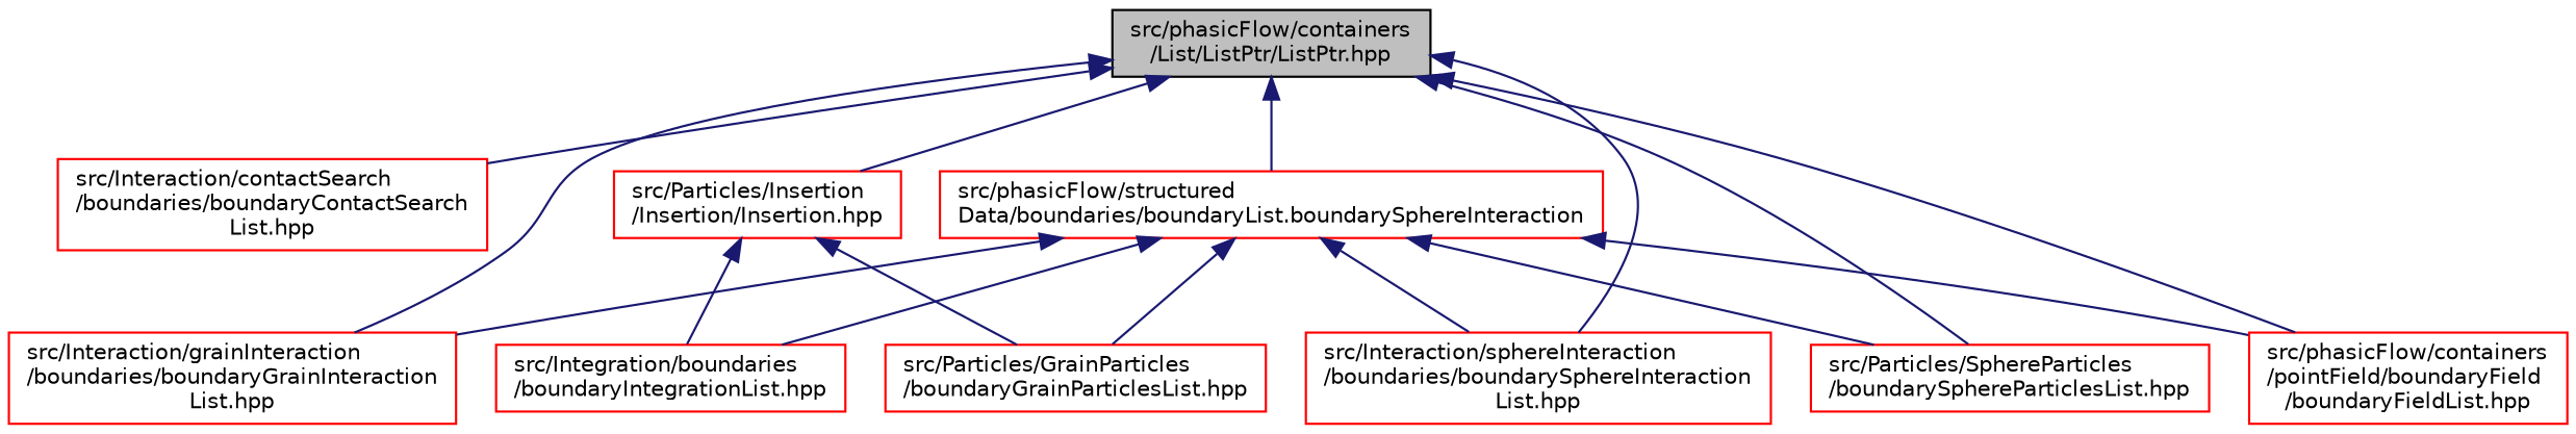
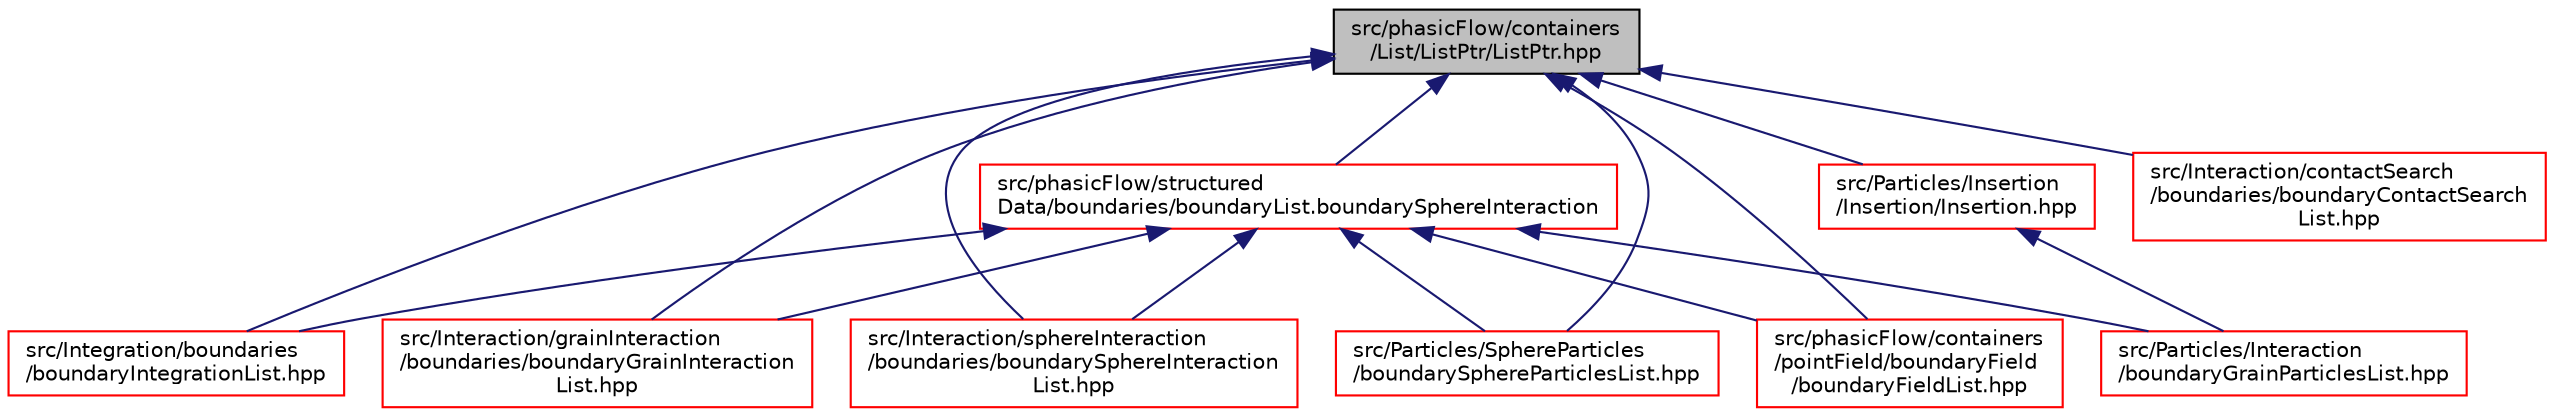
  digraph {
    node [color=red fillcolor=white fontname=Helvetica fontsize=10 shape=record style=filled]
    edge [color=midnightblue dir=back fontname=Helvetica fontsize=10 labelfontname=Helvetica labelfontsize=10 style=solid]
    n1 [color=black fillcolor=grey75 fontcolor=black height=0.2 label="src/phasicFlow/containers\l/List/ListPtr/ListPtr.hpp" width=0.4]
    n2 [height=0.2 label="src/Integration/boundaries\l/boundaryIntegrationList.hpp" width=0.4]
    n3 [height=0.2 label="src/Interaction/contactSearch\l/boundaries/boundaryContactSearch\lList.hpp" width=0.4]
    n4 [height=0.2 label="src/Interaction/grainInteraction\l/boundaries/boundaryGrainInteraction\lList.hpp" width=0.4]
    n5 [height=0.2 label="src/Interaction/sphereInteraction\l/boundaries/boundarySphereInteraction\lList.hpp" width=0.4]
    n6 [height=0.2 label="src/Particles/Insertion\l/Insertion/Insertion.hpp" width=0.4]
    n7 [height=0.2 label="src/Particles/SphereParticles\l/boundarySphereParticlesList.hpp" width=0.4]
    n8 [height=0.2 label="src/phasicFlow/containers\l/pointField/boundaryField\l/boundaryFieldList.hpp" width=0.4]
    n9 [height=0.2 label="src/phasicFlow/structured\lData/boundaries/boundaryList.boundarySphereInteraction" width=0.4]
-   n10 [height=0.2 label="src/Particles/GrainParticles\l/boundaryGrainParticlesList.hpp" width=0.4]
-   n6 -> n2
+   n10 [height=0.2 label="src/Particles/Interaction\l/boundaryGrainParticlesList.hpp" width=0.4]
+   n1 -> n2
    n1 -> n3
    n1 -> n4
    n1 -> n5
    n1 -> n6
    n1 -> n7
    n1 -> n8
    n1 -> n9
    n6 -> n10
    n9 -> n2
    n9 -> n4
    n9 -> n5
    n9 -> n7
    n9 -> n8
    n9 -> n10
  }
